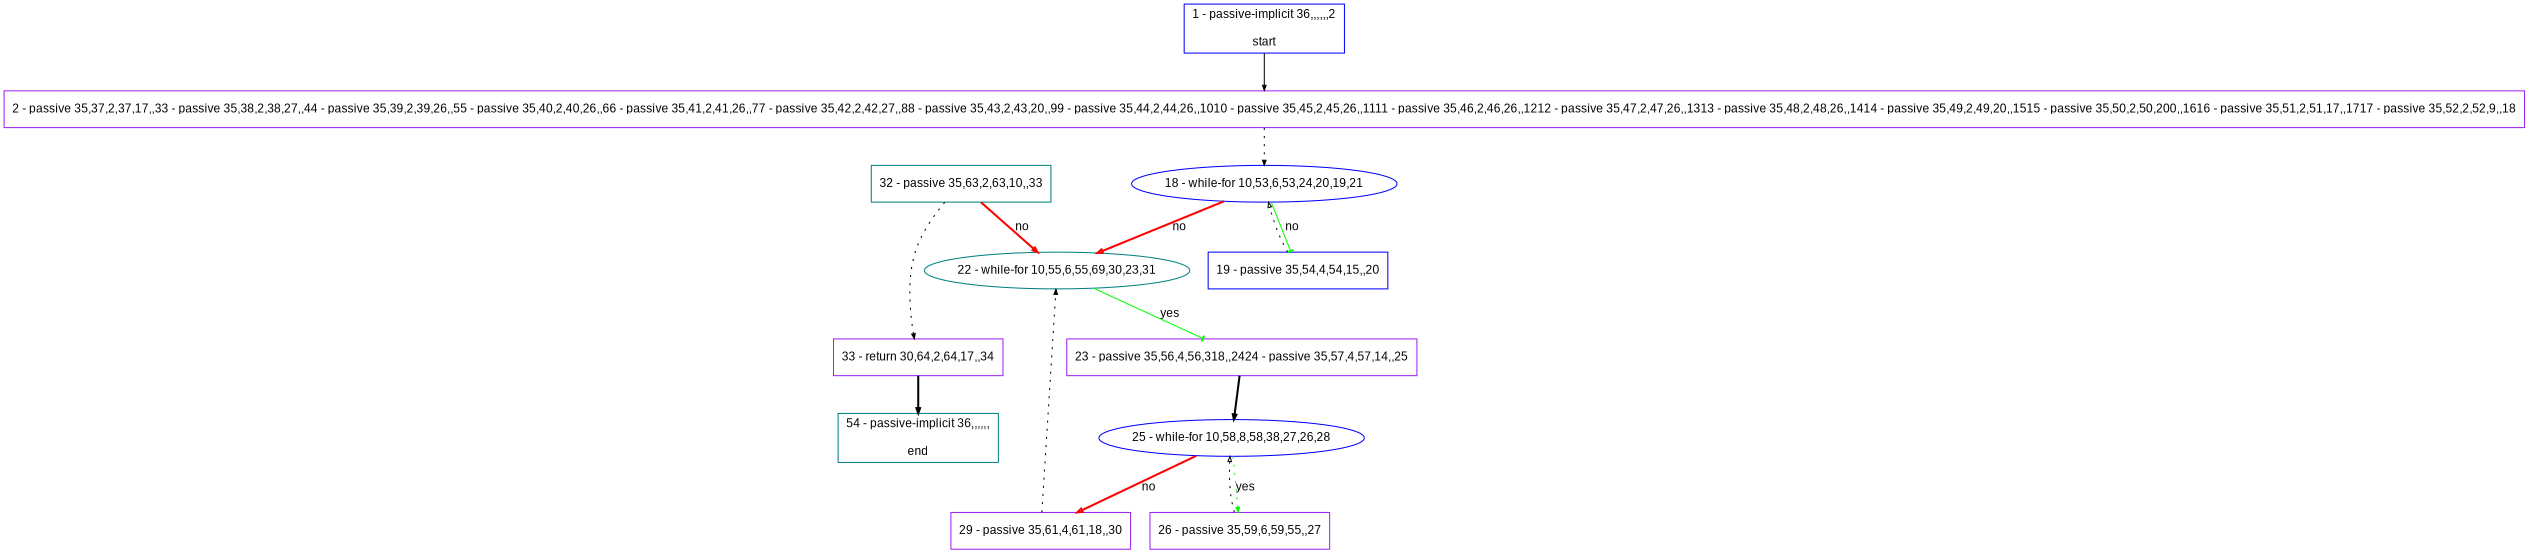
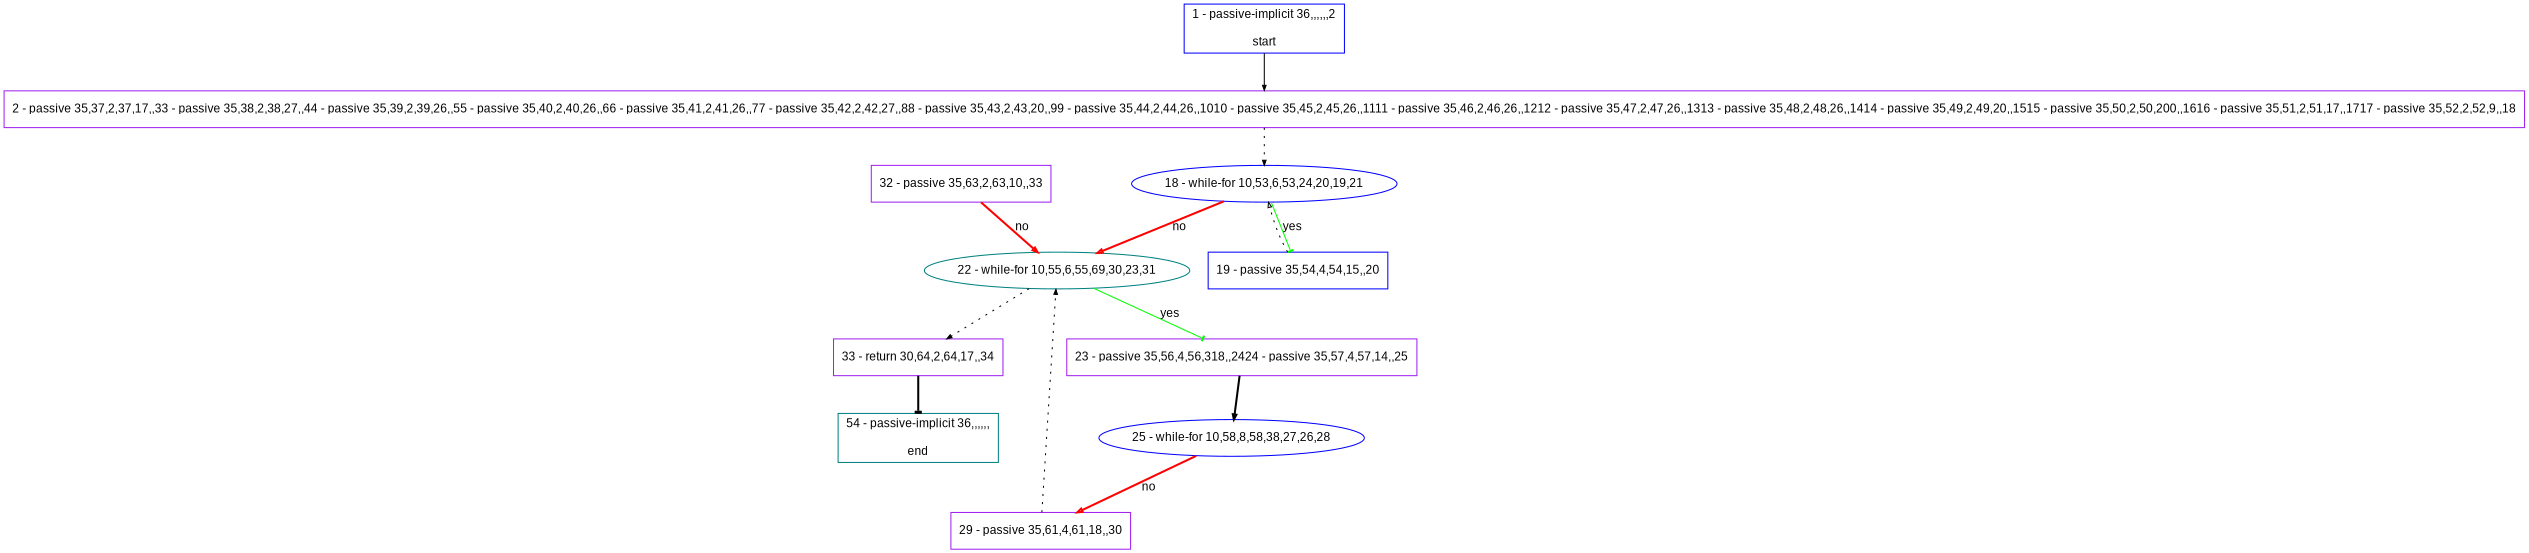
  digraph {
    bgcolor=white
    compound=true
    fillcolor="#FFFFCC"
    fontname=Arial
    fontsize=12
    pack=true
    packmode=clust
    style="rounded,filled"
    node [color=purple compound=true fillcolor="#ffffff" fixedsize=false fontname=Arial fontsize=12 node_initialized=no shape=box style=filled]
    edge [arrowhead=normal arrowsize=0.5 arrowtail=none color="#000000" compound=true dir=forward fontcolor=black fontname=Arial fontsize=12 style=dotted]
    n1 [label="2 - passive 35,37,2,37,17,,33 - passive 35,38,2,38,27,,44 - passive 35,39,2,39,26,,55 - passive 35,40,2,40,26,,66 - passive 35,41,2,41,26,,77 - passive 35,42,2,42,27,,88 - passive 35,43,2,43,20,,99 - passive 35,44,2,44,26,,1010 - passive 35,45,2,45,26,,1111 - passive 35,46,2,46,26,,1212 - passive 35,47,2,47,26,,1313 - passive 35,48,2,48,26,,1414 - passive 35,49,2,49,20,,1515 - passive 35,50,2,50,200,,1616 - passive 35,51,2,51,17,,1717 - passive 35,52,2,52,9,,18"]
    n2 [color=blue label="18 - while-for 10,53,6,53,24,20,19,21" shape=oval]
    n3 [color=blue label="19 - passive 35,54,4,54,15,,20"]
    n4 [color=teal label="22 - while-for 10,55,6,55,69,30,23,31" shape=oval]
    n5 [color=blue label="1 - passive-implicit 36,,,,,,2\n\nstart"]
    n6 [label="23 - passive 35,56,4,56,318,,2424 - passive 35,57,4,57,14,,25"]
    n7 [color=blue label="25 - while-for 10,58,8,58,38,27,26,28" shape=oval]
-   n8 [color=teal label="32 - passive 35,63,2,63,10,,33"]
+   n8 [label="32 - passive 35,63,2,63,10,,33"]
    n9 [label="33 - return 30,64,2,64,17,,34"]
-   n10 [label="26 - passive 35,59,6,59,55,,27"]
    n11 [label="29 - passive 35,61,4,61,18,,30"]
    n12 [color=teal label="54 - passive-implicit 36,,,,,,\n\nend"]
    n1 -> n2
-   n2 -> n3 [arrowhead=tee color="#00ff00" label=no style=solid]
+   n2 -> n3 [arrowhead=tee color="#00ff00" label=yes style=solid]
    n2 -> n4 [arrowhead=onormal color="#ff0000" label=no style=bold]
    n3 -> n2 [arrowhead=onormal]
    n4 -> n6 [arrowhead=tee color="#00ff00" label=yes style=solid]
    n5 -> n1 [style=solid]
    n6 -> n7 [style=bold]
-   n7 -> n10 [color="#00ff00" label=yes]
    n7 -> n11 [arrowhead=onormal color="#ff0000" label=no style=bold]
    n8 -> n4 [color="#ff0000" label=no style=bold]
-   n8 -> n9
-   n9 -> n12 [arrowhead=onormal style=bold]
-   n10 -> n7 [arrowhead=onormal]
+   n4 -> n9
+   n9 -> n12 [arrowhead=tee style=bold]
    n11 -> n4
  }
